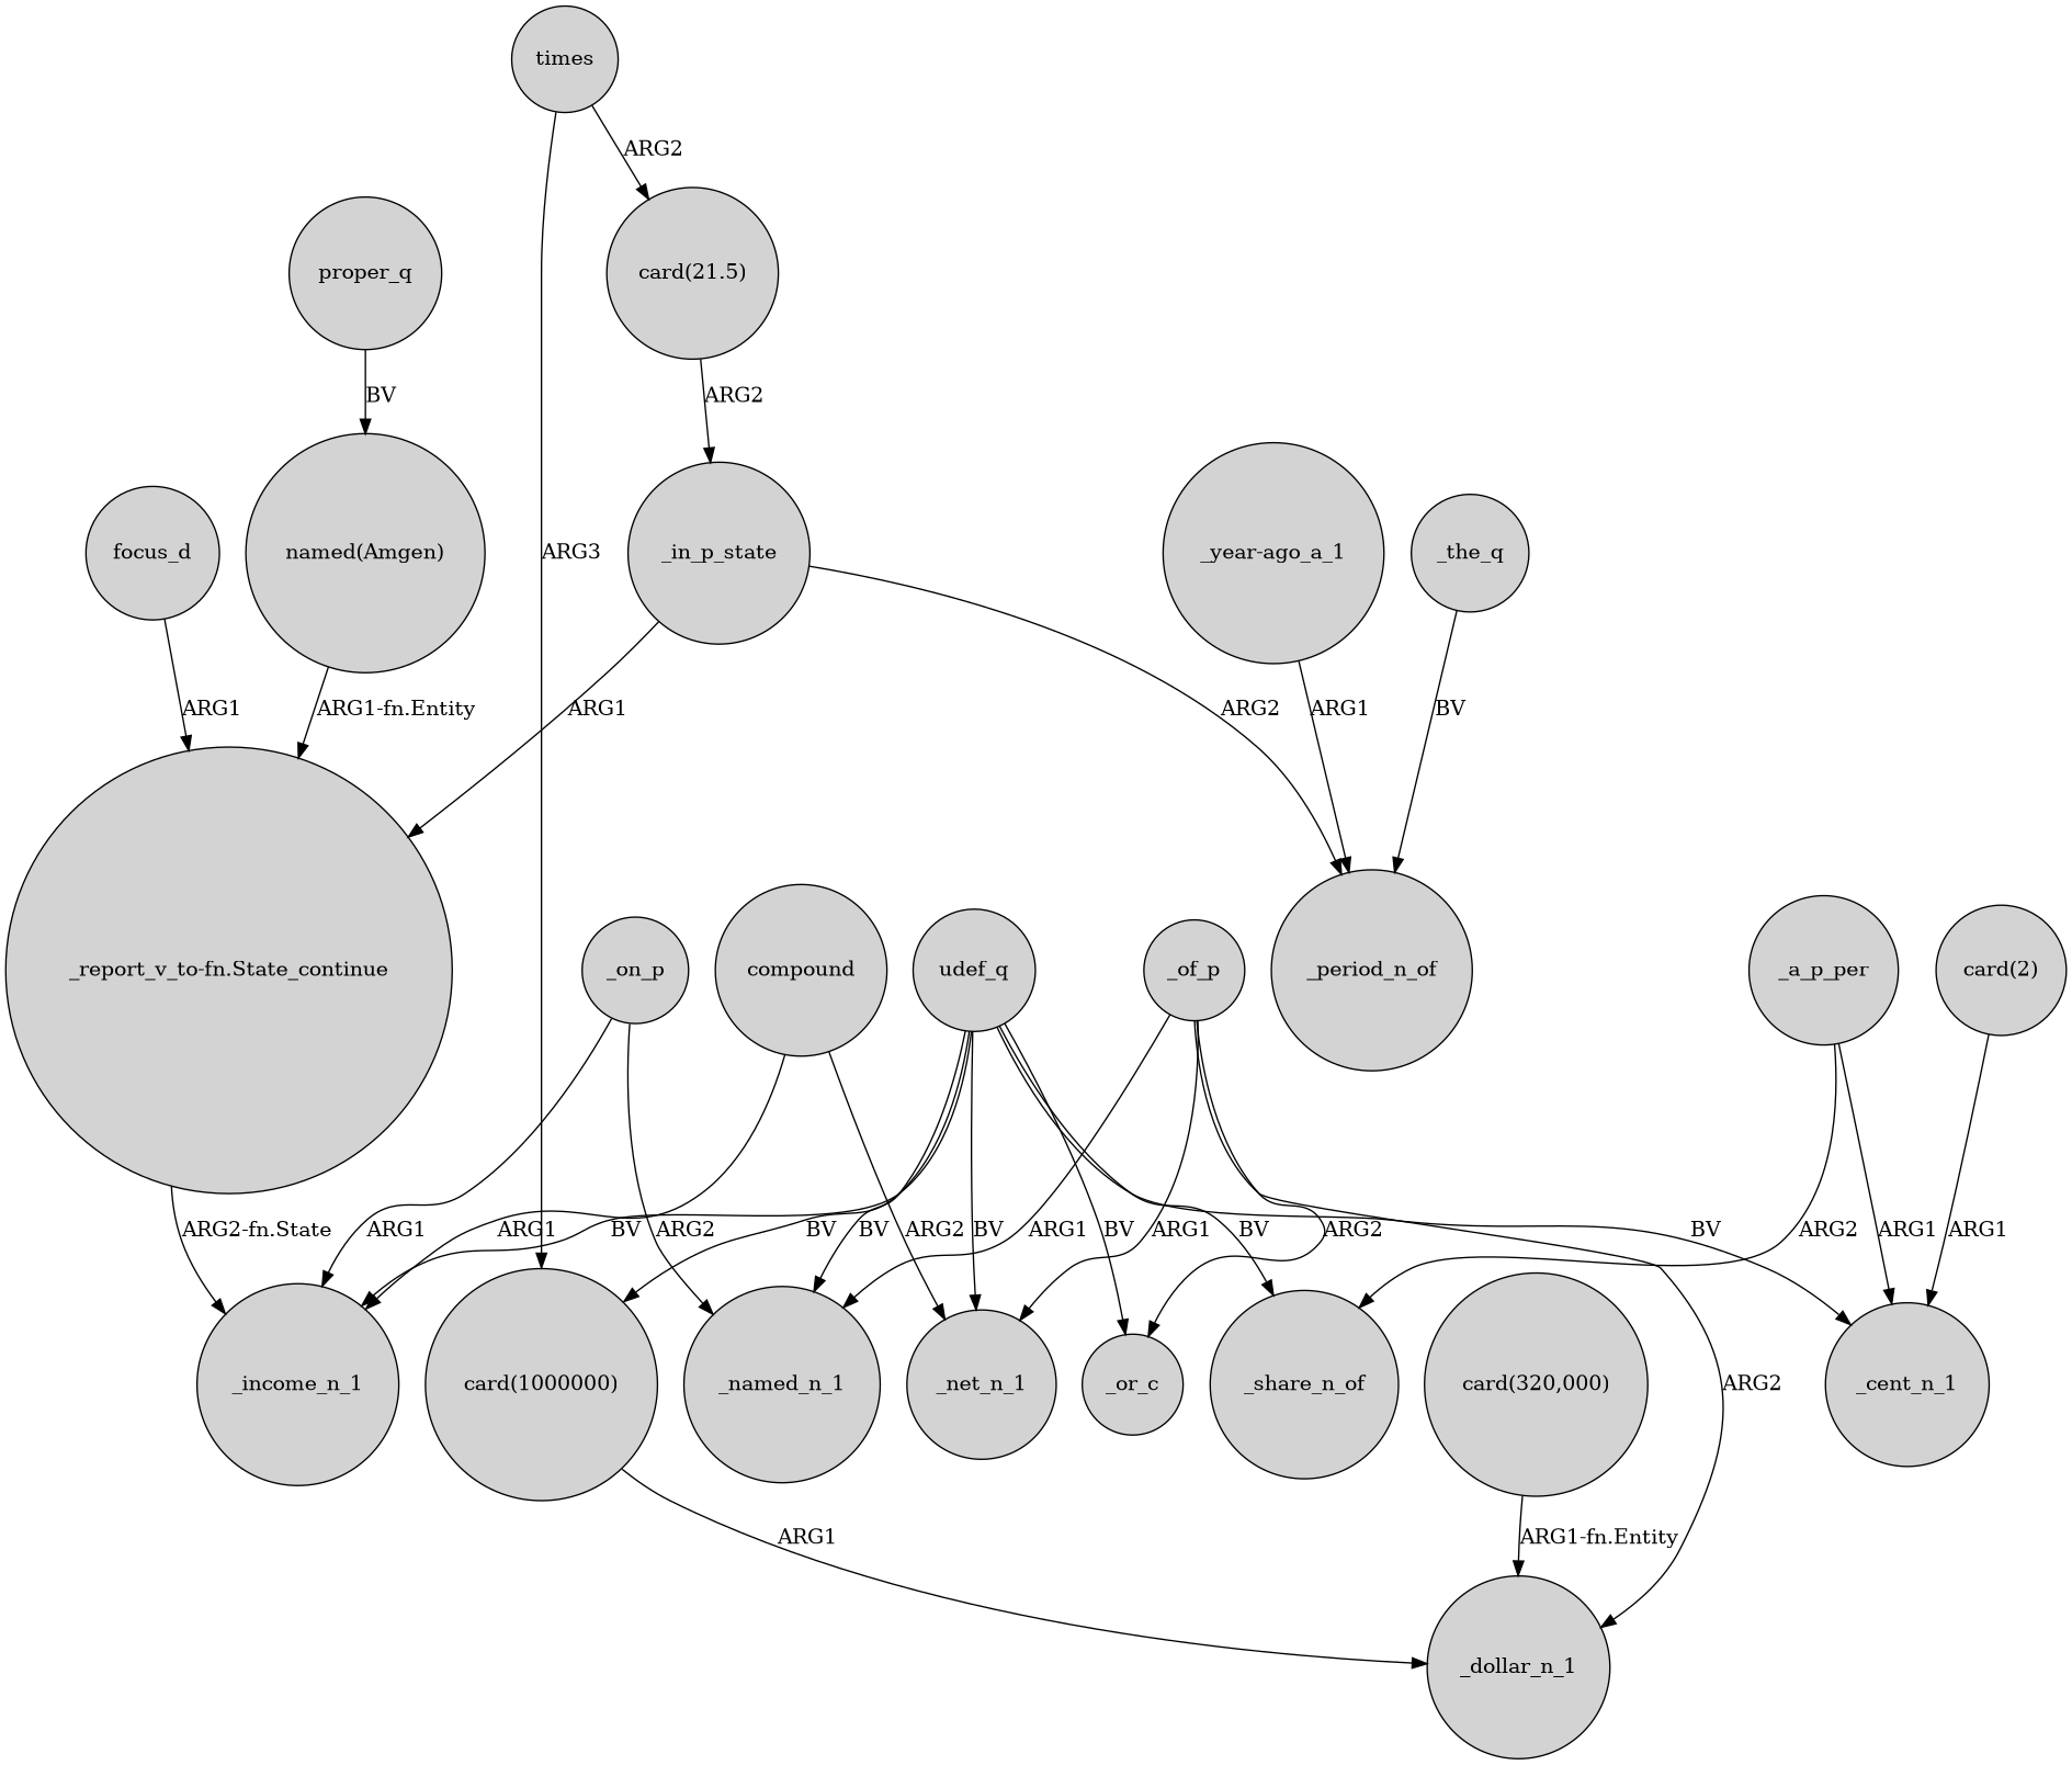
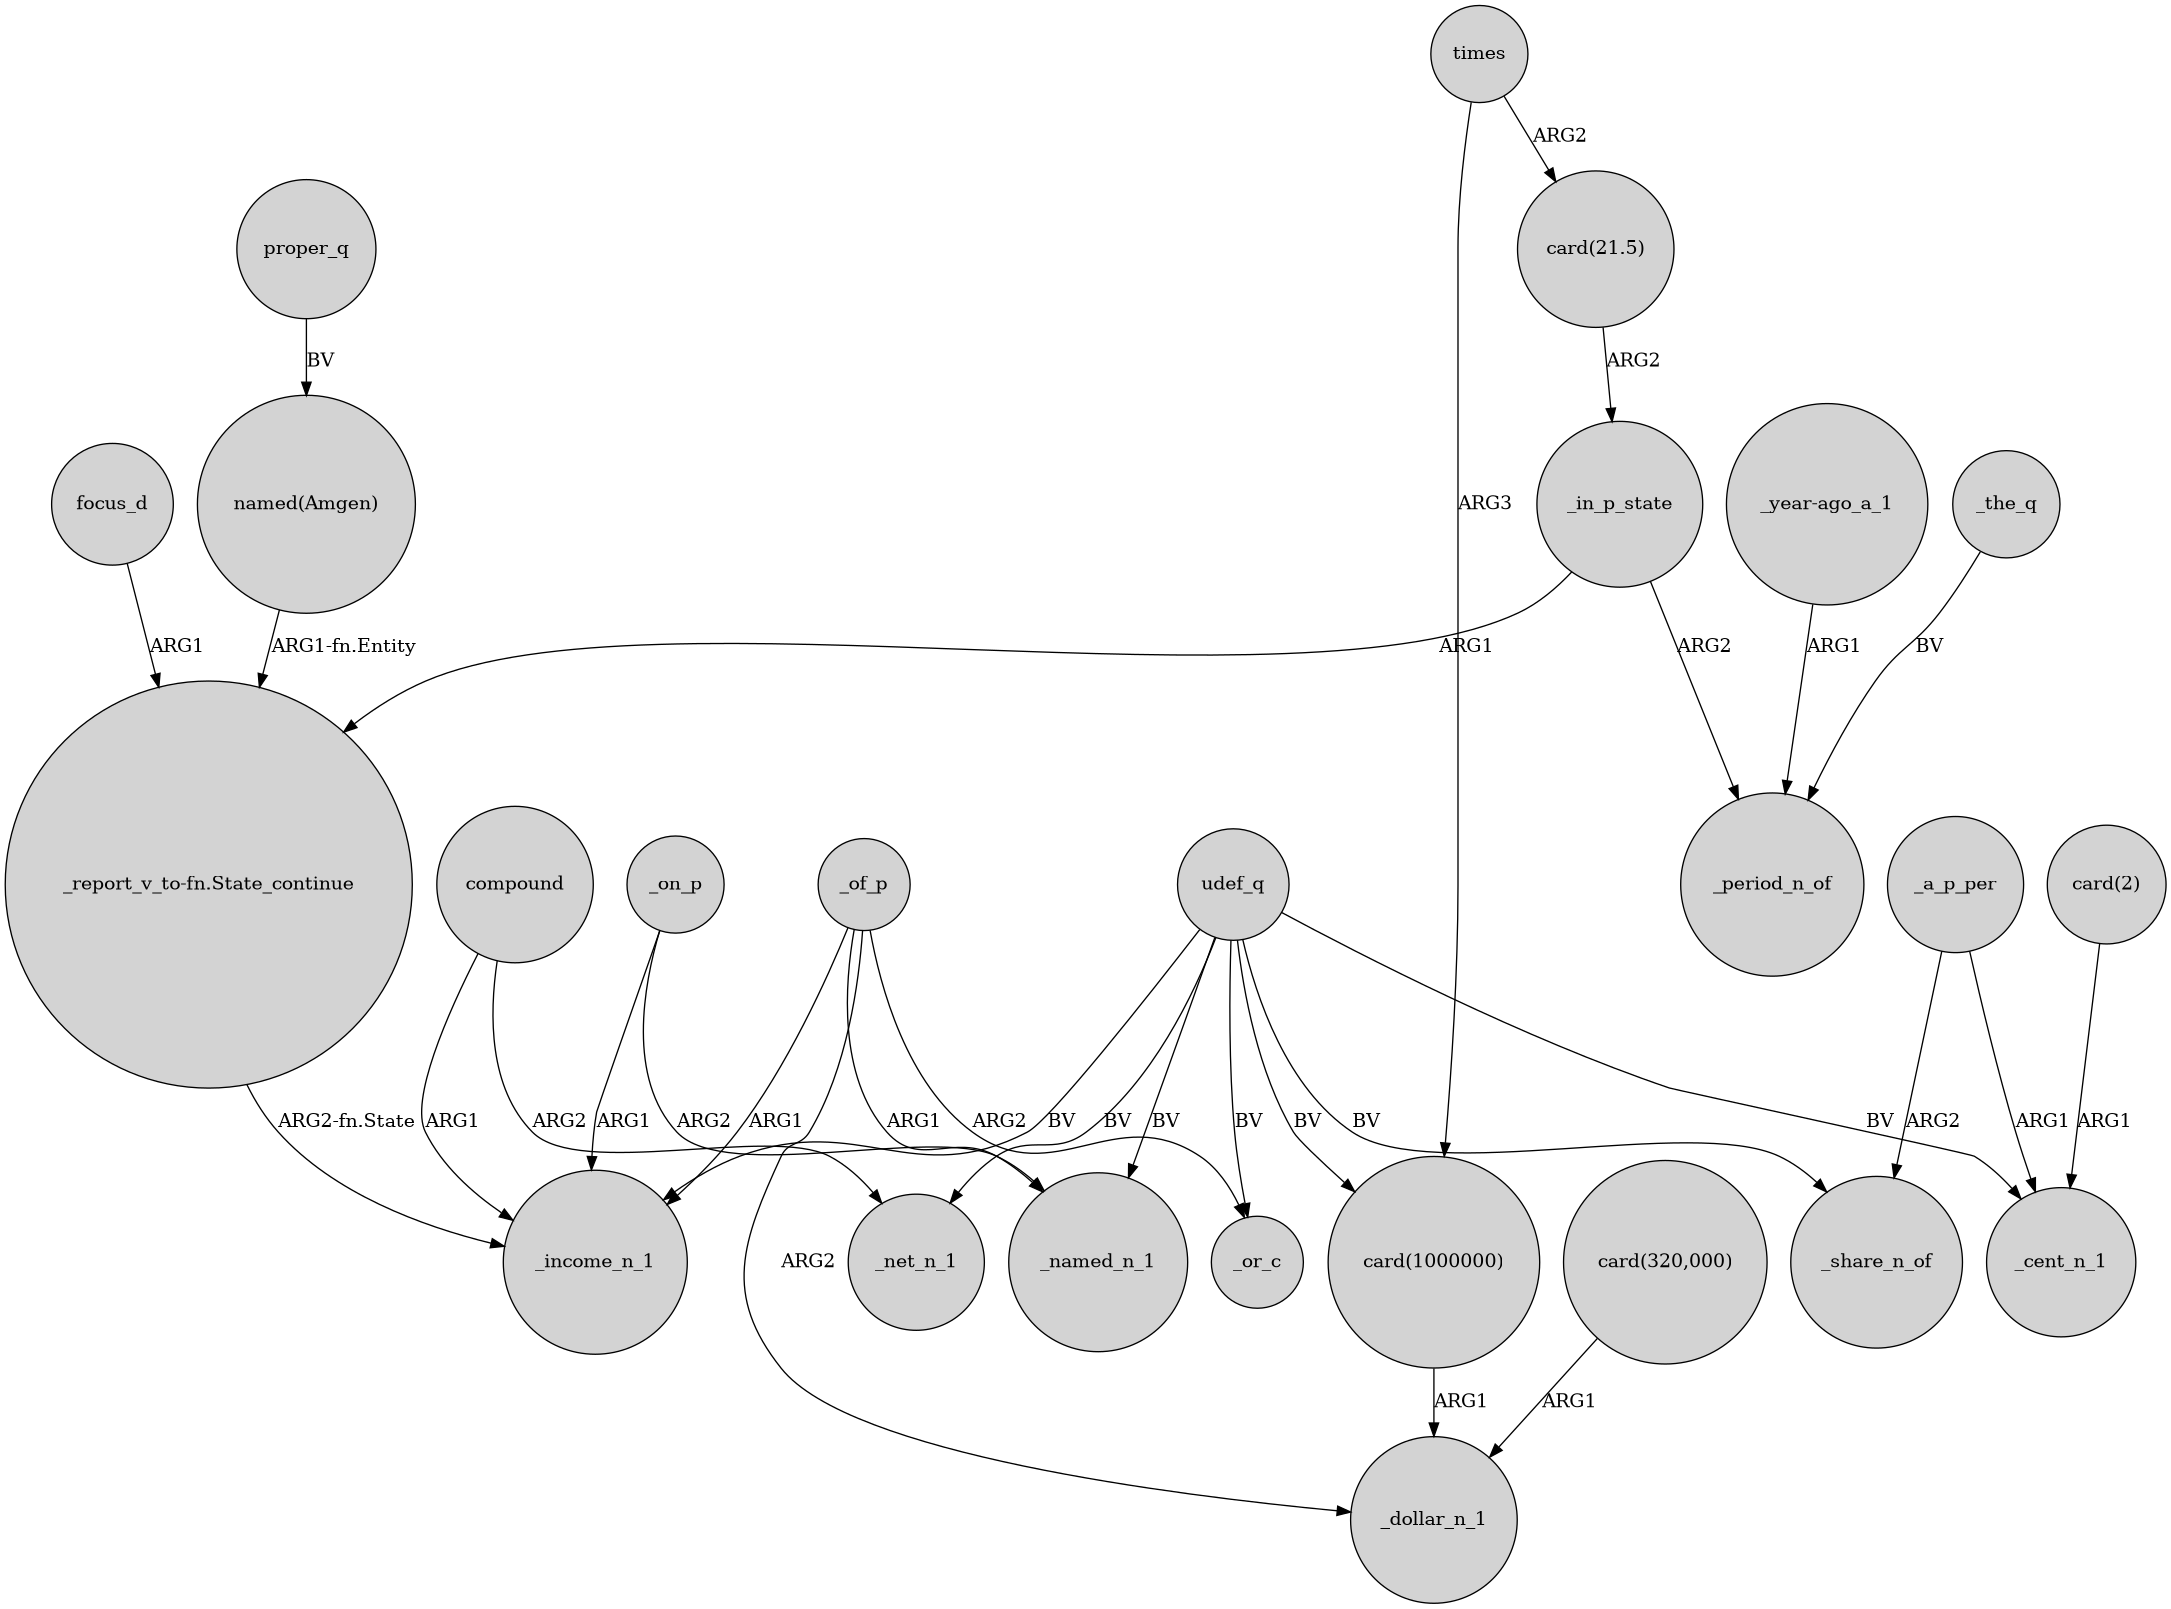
  digraph {
    node [shape=circle style=filled]
    focus_d
    "_report_v_to-fn.State_continue"
    _in_p_state
    _period_n_of
    _income_n_1
    compound
    _net_n_1
    _on_p
    n9 [label=_named_n_1]
    _a_p_per
    _cent_n_1
    _share_n_of
    udef_q
    _or_c
    "card(1000000)"
    times
    "card(21.5)"
    _dollar_n_1
    "_year-ago_a_1"
    _of_p
    "named(Amgen)"
    proper_q
    _the_q
    "card(2)"
    "card(320,000)"
    focus_d -> "_report_v_to-fn.State_continue" [label=ARG1]
    "_report_v_to-fn.State_continue" -> _income_n_1 [label="ARG2-fn.State"]
    _in_p_state -> "_report_v_to-fn.State_continue" [label=ARG1]
    _in_p_state -> _period_n_of [label=ARG2]
    compound -> _income_n_1 [label=ARG1]
    compound -> _net_n_1 [label=ARG2]
    _on_p -> _income_n_1 [label=ARG1]
    _on_p -> n9 [label=ARG2]
    _a_p_per -> _cent_n_1 [label=ARG1]
    _a_p_per -> _share_n_of [label=ARG2]
    udef_q -> _income_n_1 [label=BV]
    udef_q -> _net_n_1 [label=BV]
    udef_q -> n9 [label=BV]
    udef_q -> _cent_n_1 [label=BV]
    udef_q -> _share_n_of [label=BV]
    udef_q -> _or_c [label=BV]
    udef_q -> "card(1000000)" [label=BV]
    "card(1000000)" -> _dollar_n_1 [label=ARG1]
    times -> "card(1000000)" [label=ARG3]
    times -> "card(21.5)" [label=ARG2]
    "card(21.5)" -> _in_p_state [label=ARG2]
    "_year-ago_a_1" -> _period_n_of [label=ARG1]
-   _of_p -> _net_n_1 [label=ARG1]
+   _of_p -> _income_n_1 [label=ARG1]
    _of_p -> n9 [label=ARG1]
    _of_p -> _or_c [label=ARG2]
    _of_p -> _dollar_n_1 [label=ARG2]
    "named(Amgen)" -> "_report_v_to-fn.State_continue" [label="ARG1-fn.Entity"]
    proper_q -> "named(Amgen)" [label=BV]
    _the_q -> _period_n_of [label=BV]
    "card(2)" -> _cent_n_1 [label=ARG1]
-   "card(320,000)" -> _dollar_n_1 [label="ARG1-fn.Entity"]
+   "card(320,000)" -> _dollar_n_1 [label=ARG1]
  }
